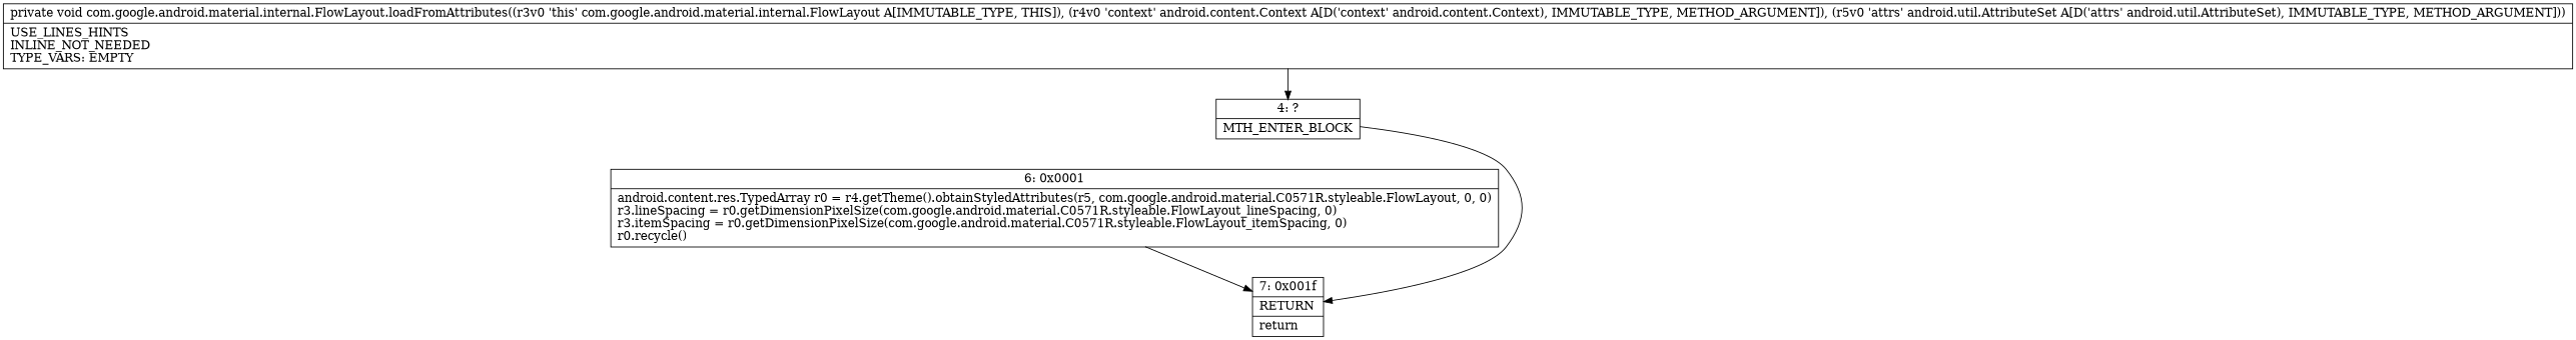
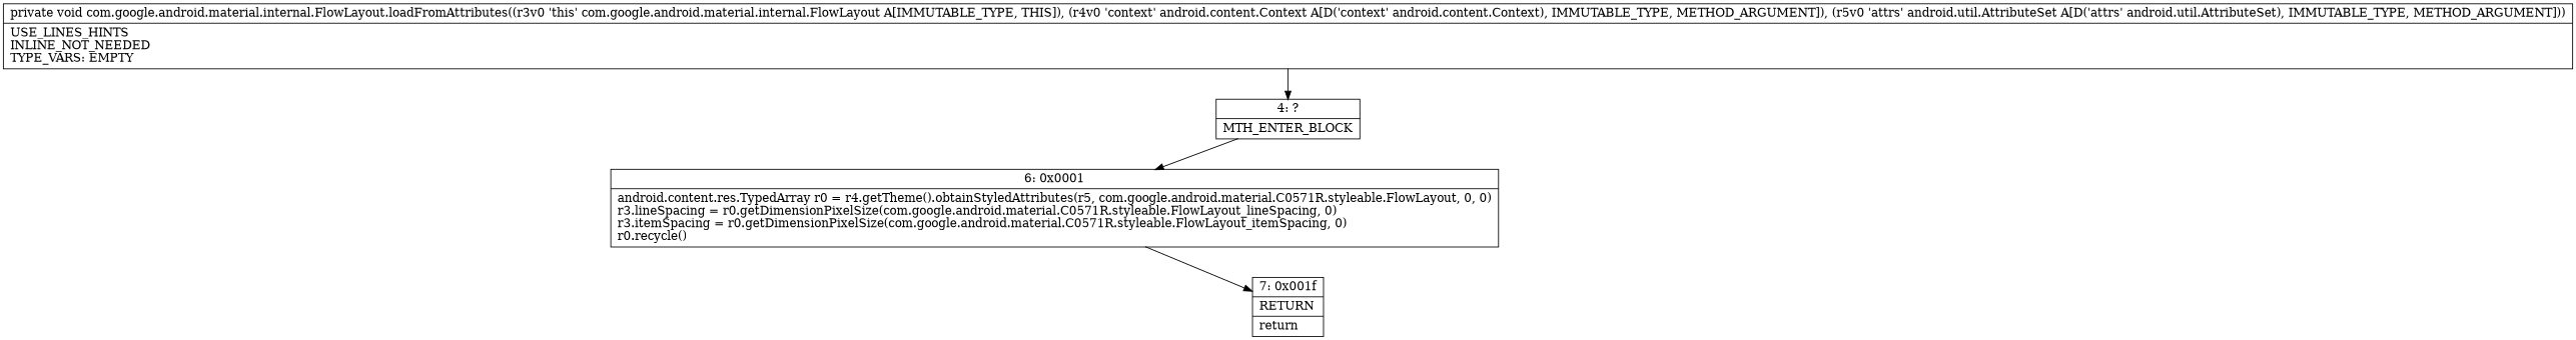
  digraph {
    node [shape=record]
    n1 [label="{4\:\ ?|MTH_ENTER_BLOCK\l}"]
    n2 [label="{6\:\ 0x0001|android.content.res.TypedArray r0 = r4.getTheme().obtainStyledAttributes(r5, com.google.android.material.C0571R.styleable.FlowLayout, 0, 0)\lr3.lineSpacing = r0.getDimensionPixelSize(com.google.android.material.C0571R.styleable.FlowLayout_lineSpacing, 0)\lr3.itemSpacing = r0.getDimensionPixelSize(com.google.android.material.C0571R.styleable.FlowLayout_itemSpacing, 0)\lr0.recycle()\l}"]
    n3 [label="{7\:\ 0x001f|RETURN\l|return\l}"]
    n4 [label="{private void com.google.android.material.internal.FlowLayout.loadFromAttributes((r3v0 'this' com.google.android.material.internal.FlowLayout A[IMMUTABLE_TYPE, THIS]), (r4v0 'context' android.content.Context A[D('context' android.content.Context), IMMUTABLE_TYPE, METHOD_ARGUMENT]), (r5v0 'attrs' android.util.AttributeSet A[D('attrs' android.util.AttributeSet), IMMUTABLE_TYPE, METHOD_ARGUMENT]))  | USE_LINES_HINTS\lINLINE_NOT_NEEDED\lTYPE_VARS: EMPTY\l}"]
-   n1 -> n3
+   n1 -> n2
    n2 -> n3
    n4 -> n1
  }
